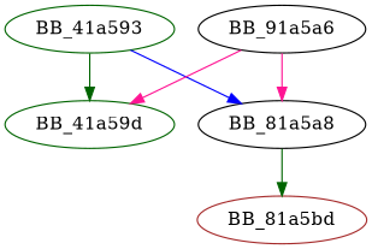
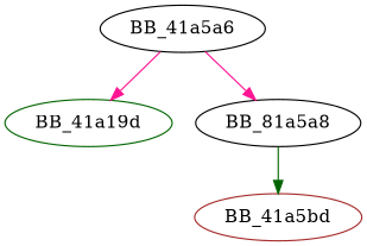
  digraph {
    node [color=darkgreen]
    edge [color=darkgreen]
-   BB_41a593
-   BB_41a59d
+   BB_41a59d [label=BB_41a19d]
    n3 [color=black label=BB_81a5a8]
-   BB_41a5bd [color=brown label=BB_81a5bd]
-   BB_41a5a6 [color=black label=BB_91a5a6]
-   BB_41a593 -> BB_41a59d
-   BB_41a593 -> n3 [color=blue]
+   BB_41a5bd [color=brown]
+   BB_41a5a6 [color=black]
    n3 -> BB_41a5bd
    BB_41a5a6 -> BB_41a59d [color=deeppink]
    BB_41a5a6 -> n3 [color=deeppink]
  }
